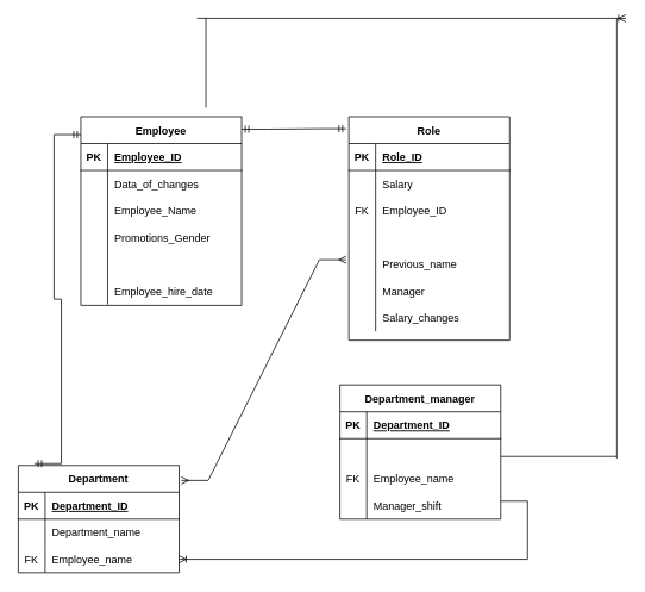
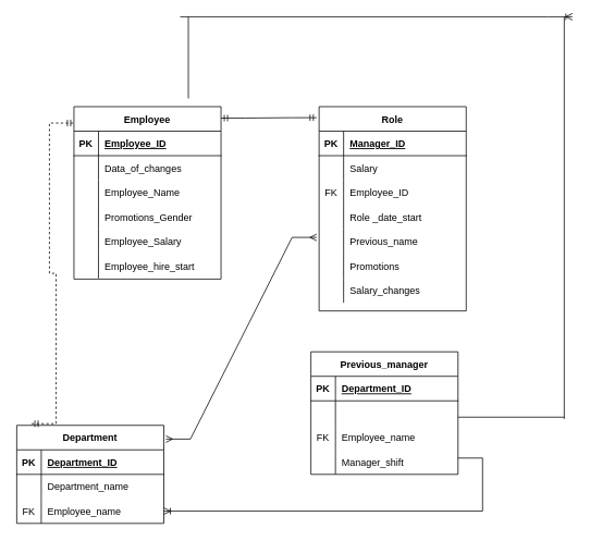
  <mxCell id="0" />
  <mxCell id="1" parent="0" />
  <mxCell id="2" value="Employee" style="shape=table;startSize=30;container=1;collapsible=1;childLayout=tableLayout;fixedRows=1;rowLines=0;fontStyle=1;align=center;resizeLast=1;" parent="1" vertex="1"><mxGeometry x="90" y="130" width="180" height="211" as="geometry" /></mxCell>
  <mxCell id="3" value="" style="shape=partialRectangle;collapsible=0;dropTarget=0;pointerEvents=0;fillColor=none;top=0;left=0;bottom=1;right=0;points=[[0,0.5],[1,0.5]];portConstraint=eastwest;" parent="2" vertex="1"><mxGeometry y="30" width="180" height="30" as="geometry" /></mxCell>
  <mxCell id="4" value="PK" style="shape=partialRectangle;connectable=0;fillColor=none;top=0;left=0;bottom=0;right=0;fontStyle=1;overflow=hidden;" parent="3" vertex="1"><mxGeometry width="30" height="30" as="geometry"><mxRectangle width="30" height="30" as="alternateBounds" /></mxGeometry></mxCell>
  <mxCell id="5" value="Employee_ID" style="shape=partialRectangle;connectable=0;fillColor=none;top=0;left=0;bottom=0;right=0;align=left;spacingLeft=6;fontStyle=5;overflow=hidden;" parent="3" vertex="1"><mxGeometry x="30" width="150" height="30" as="geometry"><mxRectangle width="150" height="30" as="alternateBounds" /></mxGeometry></mxCell>
  <mxCell id="6" value="" style="shape=partialRectangle;collapsible=0;dropTarget=0;pointerEvents=0;fillColor=none;top=0;left=0;bottom=0;right=0;points=[[0,0.5],[1,0.5]];portConstraint=eastwest;" parent="2" vertex="1"><mxGeometry y="60" width="180" height="30" as="geometry" /></mxCell>
  <mxCell id="7" value="" style="shape=partialRectangle;connectable=0;fillColor=none;top=0;left=0;bottom=0;right=0;editable=1;overflow=hidden;" parent="6" vertex="1"><mxGeometry width="30" height="30" as="geometry"><mxRectangle width="30" height="30" as="alternateBounds" /></mxGeometry></mxCell>
  <mxCell id="8" value="Data_of_changes" style="shape=partialRectangle;connectable=0;fillColor=none;top=0;left=0;bottom=0;right=0;align=left;spacingLeft=6;overflow=hidden;" parent="6" vertex="1"><mxGeometry x="30" width="150" height="30" as="geometry"><mxRectangle width="150" height="30" as="alternateBounds" /></mxGeometry></mxCell>
  <mxCell id="9" style="shape=partialRectangle;collapsible=0;dropTarget=0;pointerEvents=0;fillColor=none;top=0;left=0;bottom=0;right=0;points=[[0,0.5],[1,0.5]];portConstraint=eastwest;" parent="2" vertex="1"><mxGeometry y="90" width="180" height="30" as="geometry" /></mxCell>
  <mxCell id="10" style="shape=partialRectangle;connectable=0;fillColor=none;top=0;left=0;bottom=0;right=0;editable=1;overflow=hidden;" parent="9" vertex="1"><mxGeometry width="30" height="30" as="geometry"><mxRectangle width="30" height="30" as="alternateBounds" /></mxGeometry></mxCell>
  <mxCell id="11" value="Employee_Name" style="shape=partialRectangle;connectable=0;fillColor=none;top=0;left=0;bottom=0;right=0;align=left;spacingLeft=6;overflow=hidden;" parent="9" vertex="1"><mxGeometry x="30" width="150" height="30" as="geometry"><mxRectangle width="150" height="30" as="alternateBounds" /></mxGeometry></mxCell>
  <mxCell id="12" style="shape=partialRectangle;collapsible=0;dropTarget=0;pointerEvents=0;fillColor=none;top=0;left=0;bottom=0;right=0;points=[[0,0.5],[1,0.5]];portConstraint=eastwest;" parent="2" vertex="1"><mxGeometry y="120" width="180" height="30" as="geometry" /></mxCell>
  <mxCell id="13" style="shape=partialRectangle;connectable=0;fillColor=none;top=0;left=0;bottom=0;right=0;editable=1;overflow=hidden;" parent="12" vertex="1"><mxGeometry width="30" height="30" as="geometry"><mxRectangle width="30" height="30" as="alternateBounds" /></mxGeometry></mxCell>
  <mxCell id="14" value="Promotions_Gender" style="shape=partialRectangle;connectable=0;fillColor=none;top=0;left=0;bottom=0;right=0;align=left;spacingLeft=6;overflow=hidden;" parent="12" vertex="1"><mxGeometry x="30" width="150" height="30" as="geometry"><mxRectangle width="150" height="30" as="alternateBounds" /></mxGeometry></mxCell>
  <mxCell id="15" style="shape=partialRectangle;collapsible=0;dropTarget=0;pointerEvents=0;fillColor=none;top=0;left=0;bottom=0;right=0;points=[[0,0.5],[1,0.5]];portConstraint=eastwest;" parent="2" vertex="1"><mxGeometry y="150" width="180" height="30" as="geometry" /></mxCell>
  <mxCell id="16" style="shape=partialRectangle;connectable=0;fillColor=none;top=0;left=0;bottom=0;right=0;editable=1;overflow=hidden;" parent="15" vertex="1"><mxGeometry width="30" height="30" as="geometry"><mxRectangle width="30" height="30" as="alternateBounds" /></mxGeometry></mxCell>
+ <mxCell id="17" value="Employee_Salary" style="shape=partialRectangle;connectable=0;fillColor=none;top=0;left=0;bottom=0;right=0;align=left;spacingLeft=6;overflow=hidden;" parent="15" vertex="1"><mxGeometry x="30" width="150" height="30" as="geometry"><mxRectangle width="150" height="30" as="alternateBounds" /></mxGeometry></mxCell>
  <mxCell id="18" style="shape=partialRectangle;collapsible=0;dropTarget=0;pointerEvents=0;fillColor=none;top=0;left=0;bottom=0;right=0;points=[[0,0.5],[1,0.5]];portConstraint=eastwest;" parent="2" vertex="1"><mxGeometry y="180" width="180" height="30" as="geometry" /></mxCell>
  <mxCell id="19" style="shape=partialRectangle;connectable=0;fillColor=none;top=0;left=0;bottom=0;right=0;editable=1;overflow=hidden;" parent="18" vertex="1"><mxGeometry width="30" height="30" as="geometry"><mxRectangle width="30" height="30" as="alternateBounds" /></mxGeometry></mxCell>
- <mxCell id="20" value="Employee_hire_date" style="shape=partialRectangle;connectable=0;fillColor=none;top=0;left=0;bottom=0;right=0;align=left;spacingLeft=6;overflow=hidden;" parent="18" vertex="1"><mxGeometry x="30" width="150" height="30" as="geometry"><mxRectangle width="150" height="30" as="alternateBounds" /></mxGeometry></mxCell>
+ <mxCell id="20" value="Employee_hire_start" style="shape=partialRectangle;connectable=0;fillColor=none;top=0;left=0;bottom=0;right=0;align=left;spacingLeft=6;overflow=hidden;" parent="18" vertex="1"><mxGeometry x="30" width="150" height="30" as="geometry"><mxRectangle width="150" height="30" as="alternateBounds" /></mxGeometry></mxCell>
  <mxCell id="21" value="Role" style="shape=table;startSize=30;container=1;collapsible=1;childLayout=tableLayout;fixedRows=1;rowLines=0;fontStyle=1;align=center;resizeLast=1;" parent="1" vertex="1"><mxGeometry x="390" y="130" width="180" height="250" as="geometry" /></mxCell>
  <mxCell id="22" value="" style="shape=partialRectangle;collapsible=0;dropTarget=0;pointerEvents=0;fillColor=none;top=0;left=0;bottom=1;right=0;points=[[0,0.5],[1,0.5]];portConstraint=eastwest;" parent="21" vertex="1"><mxGeometry y="30" width="180" height="30" as="geometry" /></mxCell>
  <mxCell id="23" value="PK" style="shape=partialRectangle;connectable=0;fillColor=none;top=0;left=0;bottom=0;right=0;fontStyle=1;overflow=hidden;" parent="22" vertex="1"><mxGeometry width="30" height="30" as="geometry"><mxRectangle width="30" height="30" as="alternateBounds" /></mxGeometry></mxCell>
- <mxCell id="24" value="Role_ID" style="shape=partialRectangle;connectable=0;fillColor=none;top=0;left=0;bottom=0;right=0;align=left;spacingLeft=6;fontStyle=5;overflow=hidden;" parent="22" vertex="1"><mxGeometry x="30" width="150" height="30" as="geometry"><mxRectangle width="150" height="30" as="alternateBounds" /></mxGeometry></mxCell>
+ <mxCell id="24" value="Manager_ID" style="shape=partialRectangle;connectable=0;fillColor=none;top=0;left=0;bottom=0;right=0;align=left;spacingLeft=6;fontStyle=5;overflow=hidden;" parent="22" vertex="1"><mxGeometry x="30" width="150" height="30" as="geometry"><mxRectangle width="150" height="30" as="alternateBounds" /></mxGeometry></mxCell>
  <mxCell id="25" value="" style="shape=partialRectangle;collapsible=0;dropTarget=0;pointerEvents=0;fillColor=none;top=0;left=0;bottom=0;right=0;points=[[0,0.5],[1,0.5]];portConstraint=eastwest;" parent="21" vertex="1"><mxGeometry y="60" width="180" height="30" as="geometry" /></mxCell>
  <mxCell id="26" value="" style="shape=partialRectangle;connectable=0;fillColor=none;top=0;left=0;bottom=0;right=0;editable=1;overflow=hidden;" parent="25" vertex="1"><mxGeometry width="30" height="30" as="geometry"><mxRectangle width="30" height="30" as="alternateBounds" /></mxGeometry></mxCell>
  <mxCell id="27" value="Salary" style="shape=partialRectangle;connectable=0;fillColor=none;top=0;left=0;bottom=0;right=0;align=left;spacingLeft=6;overflow=hidden;" parent="25" vertex="1"><mxGeometry x="30" width="150" height="30" as="geometry"><mxRectangle width="150" height="30" as="alternateBounds" /></mxGeometry></mxCell>
  <mxCell id="28" style="shape=partialRectangle;collapsible=0;dropTarget=0;pointerEvents=0;fillColor=none;top=0;left=0;bottom=0;right=0;points=[[0,0.5],[1,0.5]];portConstraint=eastwest;" parent="21" vertex="1"><mxGeometry y="90" width="180" height="30" as="geometry" /></mxCell>
  <mxCell id="29" value="FK" style="shape=partialRectangle;connectable=0;fillColor=none;top=0;left=0;bottom=0;right=0;editable=1;overflow=hidden;" parent="28" vertex="1"><mxGeometry width="30" height="30" as="geometry"><mxRectangle width="30" height="30" as="alternateBounds" /></mxGeometry></mxCell>
  <mxCell id="30" value="Employee_ID" style="shape=partialRectangle;connectable=0;fillColor=none;top=0;left=0;bottom=0;right=0;align=left;spacingLeft=6;overflow=hidden;" parent="28" vertex="1"><mxGeometry x="30" width="150" height="30" as="geometry"><mxRectangle width="150" height="30" as="alternateBounds" /></mxGeometry></mxCell>
  <mxCell id="31" value="" style="shape=partialRectangle;collapsible=0;dropTarget=0;pointerEvents=0;fillColor=none;top=0;left=0;bottom=0;right=0;points=[[0,0.5],[1,0.5]];portConstraint=eastwest;" parent="21" vertex="1"><mxGeometry y="120" width="180" height="30" as="geometry" /></mxCell>
  <mxCell id="32" value="" style="shape=partialRectangle;connectable=0;fillColor=none;top=0;left=0;bottom=0;right=0;editable=1;overflow=hidden;" parent="31" vertex="1"><mxGeometry width="30" height="30" as="geometry"><mxRectangle width="30" height="30" as="alternateBounds" /></mxGeometry></mxCell>
+ <mxCell id="33" value="Role _date_start" style="shape=partialRectangle;connectable=0;fillColor=none;top=0;left=0;bottom=0;right=0;align=left;spacingLeft=6;overflow=hidden;" parent="31" vertex="1"><mxGeometry x="30" width="150" height="30" as="geometry"><mxRectangle width="150" height="30" as="alternateBounds" /></mxGeometry></mxCell>
  <mxCell id="34" value="" style="shape=partialRectangle;collapsible=0;dropTarget=0;pointerEvents=0;fillColor=none;top=0;left=0;bottom=0;right=0;points=[[0,0.5],[1,0.5]];portConstraint=eastwest;" parent="21" vertex="1"><mxGeometry y="150" width="180" height="30" as="geometry" /></mxCell>
  <mxCell id="35" value="" style="shape=partialRectangle;connectable=0;fillColor=none;top=0;left=0;bottom=0;right=0;editable=1;overflow=hidden;" parent="34" vertex="1"><mxGeometry width="30" height="30" as="geometry"><mxRectangle width="30" height="30" as="alternateBounds" /></mxGeometry></mxCell>
  <mxCell id="36" value="Previous_name" style="shape=partialRectangle;connectable=0;fillColor=none;top=0;left=0;bottom=0;right=0;align=left;spacingLeft=6;overflow=hidden;" parent="34" vertex="1"><mxGeometry x="30" width="150" height="30" as="geometry"><mxRectangle width="150" height="30" as="alternateBounds" /></mxGeometry></mxCell>
  <mxCell id="37" style="shape=partialRectangle;collapsible=0;dropTarget=0;pointerEvents=0;fillColor=none;top=0;left=0;bottom=0;right=0;points=[[0,0.5],[1,0.5]];portConstraint=eastwest;" parent="21" vertex="1"><mxGeometry y="180" width="180" height="30" as="geometry" /></mxCell>
  <mxCell id="38" style="shape=partialRectangle;connectable=0;fillColor=none;top=0;left=0;bottom=0;right=0;editable=1;overflow=hidden;" parent="37" vertex="1"><mxGeometry width="30" height="30" as="geometry"><mxRectangle width="30" height="30" as="alternateBounds" /></mxGeometry></mxCell>
- <mxCell id="39" value="Manager" style="shape=partialRectangle;connectable=0;fillColor=none;top=0;left=0;bottom=0;right=0;align=left;spacingLeft=6;overflow=hidden;" parent="37" vertex="1"><mxGeometry x="30" width="150" height="30" as="geometry"><mxRectangle width="150" height="30" as="alternateBounds" /></mxGeometry></mxCell>
+ <mxCell id="39" value="Promotions" style="shape=partialRectangle;connectable=0;fillColor=none;top=0;left=0;bottom=0;right=0;align=left;spacingLeft=6;overflow=hidden;" parent="37" vertex="1"><mxGeometry x="30" width="150" height="30" as="geometry"><mxRectangle width="150" height="30" as="alternateBounds" /></mxGeometry></mxCell>
  <mxCell id="40" style="shape=partialRectangle;collapsible=0;dropTarget=0;pointerEvents=0;fillColor=none;top=0;left=0;bottom=0;right=0;points=[[0,0.5],[1,0.5]];portConstraint=eastwest;" parent="21" vertex="1"><mxGeometry y="210" width="180" height="30" as="geometry" /></mxCell>
  <mxCell id="41" style="shape=partialRectangle;connectable=0;fillColor=none;top=0;left=0;bottom=0;right=0;editable=1;overflow=hidden;" parent="40" vertex="1"><mxGeometry width="30" height="30" as="geometry"><mxRectangle width="30" height="30" as="alternateBounds" /></mxGeometry></mxCell>
  <mxCell id="42" value="Salary_changes" style="shape=partialRectangle;connectable=0;fillColor=none;top=0;left=0;bottom=0;right=0;align=left;spacingLeft=6;overflow=hidden;" parent="40" vertex="1"><mxGeometry x="30" width="150" height="30" as="geometry"><mxRectangle width="150" height="30" as="alternateBounds" /></mxGeometry></mxCell>
- <mxCell id="43" value="Department_manager" style="shape=table;startSize=30;container=1;collapsible=1;childLayout=tableLayout;fixedRows=1;rowLines=0;fontStyle=1;align=center;resizeLast=1;" parent="1" vertex="1"><mxGeometry x="380" y="430" width="180" height="150" as="geometry" /></mxCell>
+ <mxCell id="43" value="Previous_manager" style="shape=table;startSize=30;container=1;collapsible=1;childLayout=tableLayout;fixedRows=1;rowLines=0;fontStyle=1;align=center;resizeLast=1;" parent="1" vertex="1"><mxGeometry x="380" y="430" width="180" height="150" as="geometry" /></mxCell>
  <mxCell id="44" value="" style="shape=partialRectangle;collapsible=0;dropTarget=0;pointerEvents=0;fillColor=none;top=0;left=0;bottom=1;right=0;points=[[0,0.5],[1,0.5]];portConstraint=eastwest;" parent="43" vertex="1"><mxGeometry y="30" width="180" height="30" as="geometry" /></mxCell>
  <mxCell id="45" value="PK" style="shape=partialRectangle;connectable=0;fillColor=none;top=0;left=0;bottom=0;right=0;fontStyle=1;overflow=hidden;" parent="44" vertex="1"><mxGeometry width="30" height="30" as="geometry"><mxRectangle width="30" height="30" as="alternateBounds" /></mxGeometry></mxCell>
  <mxCell id="46" value="Department_ID" style="shape=partialRectangle;connectable=0;fillColor=none;top=0;left=0;bottom=0;right=0;align=left;spacingLeft=6;fontStyle=5;overflow=hidden;" parent="44" vertex="1"><mxGeometry x="30" width="150" height="30" as="geometry"><mxRectangle width="150" height="30" as="alternateBounds" /></mxGeometry></mxCell>
  <mxCell id="47" value="" style="shape=partialRectangle;collapsible=0;dropTarget=0;pointerEvents=0;fillColor=none;top=0;left=0;bottom=0;right=0;points=[[0,0.5],[1,0.5]];portConstraint=eastwest;" parent="43" vertex="1"><mxGeometry y="60" width="180" height="30" as="geometry" /></mxCell>
  <mxCell id="48" value="" style="shape=partialRectangle;connectable=0;fillColor=none;top=0;left=0;bottom=0;right=0;editable=1;overflow=hidden;" parent="47" vertex="1"><mxGeometry width="30" height="30" as="geometry"><mxRectangle width="30" height="30" as="alternateBounds" /></mxGeometry></mxCell>
  <mxCell id="49" value="" style="shape=partialRectangle;connectable=0;fillColor=none;top=0;left=0;bottom=0;right=0;align=left;spacingLeft=6;overflow=hidden;" parent="47" vertex="1"><mxGeometry x="30" width="150" height="30" as="geometry"><mxRectangle width="150" height="30" as="alternateBounds" /></mxGeometry></mxCell>
  <mxCell id="50" value="" style="shape=partialRectangle;collapsible=0;dropTarget=0;pointerEvents=0;fillColor=none;top=0;left=0;bottom=0;right=0;points=[[0,0.5],[1,0.5]];portConstraint=eastwest;" parent="43" vertex="1"><mxGeometry y="90" width="180" height="30" as="geometry" /></mxCell>
  <mxCell id="51" value="FK" style="shape=partialRectangle;connectable=0;fillColor=none;top=0;left=0;bottom=0;right=0;editable=1;overflow=hidden;" parent="50" vertex="1"><mxGeometry width="30" height="30" as="geometry"><mxRectangle width="30" height="30" as="alternateBounds" /></mxGeometry></mxCell>
  <mxCell id="52" value="Employee_name" style="shape=partialRectangle;connectable=0;fillColor=none;top=0;left=0;bottom=0;right=0;align=left;spacingLeft=6;overflow=hidden;" parent="50" vertex="1"><mxGeometry x="30" width="150" height="30" as="geometry"><mxRectangle width="150" height="30" as="alternateBounds" /></mxGeometry></mxCell>
  <mxCell id="53" style="shape=partialRectangle;collapsible=0;dropTarget=0;pointerEvents=0;fillColor=none;top=0;left=0;bottom=0;right=0;points=[[0,0.5],[1,0.5]];portConstraint=eastwest;" parent="43" vertex="1"><mxGeometry y="120" width="180" height="30" as="geometry" /></mxCell>
  <mxCell id="54" value="" style="shape=partialRectangle;connectable=0;fillColor=none;top=0;left=0;bottom=0;right=0;editable=1;overflow=hidden;" parent="53" vertex="1"><mxGeometry width="30" height="30" as="geometry"><mxRectangle width="30" height="30" as="alternateBounds" /></mxGeometry></mxCell>
  <mxCell id="55" value="" style="shape=partialRectangle;connectable=0;fillColor=none;top=0;left=0;bottom=0;right=0;align=left;spacingLeft=6;overflow=hidden;" parent="53" vertex="1"><mxGeometry x="30" width="150" height="30" as="geometry"><mxRectangle width="150" height="30" as="alternateBounds" /></mxGeometry></mxCell>
  <mxCell id="56" value="Department" style="shape=table;startSize=30;container=1;collapsible=1;childLayout=tableLayout;fixedRows=1;rowLines=0;fontStyle=1;align=center;resizeLast=1;" parent="1" vertex="1"><mxGeometry x="20" y="520" width="180" height="120" as="geometry" /></mxCell>
  <mxCell id="57" value="" style="shape=partialRectangle;collapsible=0;dropTarget=0;pointerEvents=0;fillColor=none;top=0;left=0;bottom=1;right=0;points=[[0,0.5],[1,0.5]];portConstraint=eastwest;" parent="56" vertex="1"><mxGeometry y="30" width="180" height="30" as="geometry" /></mxCell>
  <mxCell id="58" value="PK" style="shape=partialRectangle;connectable=0;fillColor=none;top=0;left=0;bottom=0;right=0;fontStyle=1;overflow=hidden;" parent="57" vertex="1"><mxGeometry width="30" height="30" as="geometry"><mxRectangle width="30" height="30" as="alternateBounds" /></mxGeometry></mxCell>
  <mxCell id="59" value="Department_ID" style="shape=partialRectangle;connectable=0;fillColor=none;top=0;left=0;bottom=0;right=0;align=left;spacingLeft=6;fontStyle=5;overflow=hidden;" parent="57" vertex="1"><mxGeometry x="30" width="150" height="30" as="geometry"><mxRectangle width="150" height="30" as="alternateBounds" /></mxGeometry></mxCell>
  <mxCell id="60" value="" style="shape=partialRectangle;collapsible=0;dropTarget=0;pointerEvents=0;fillColor=none;top=0;left=0;bottom=0;right=0;points=[[0,0.5],[1,0.5]];portConstraint=eastwest;" parent="56" vertex="1"><mxGeometry y="60" width="180" height="30" as="geometry" /></mxCell>
  <mxCell id="61" value="" style="shape=partialRectangle;connectable=0;fillColor=none;top=0;left=0;bottom=0;right=0;editable=1;overflow=hidden;" parent="60" vertex="1"><mxGeometry width="30" height="30" as="geometry"><mxRectangle width="30" height="30" as="alternateBounds" /></mxGeometry></mxCell>
  <mxCell id="62" value="Department_name" style="shape=partialRectangle;connectable=0;fillColor=none;top=0;left=0;bottom=0;right=0;align=left;spacingLeft=6;overflow=hidden;" parent="60" vertex="1"><mxGeometry x="30" width="150" height="30" as="geometry"><mxRectangle width="150" height="30" as="alternateBounds" /></mxGeometry></mxCell>
  <mxCell id="63" value="" style="shape=partialRectangle;collapsible=0;dropTarget=0;pointerEvents=0;fillColor=none;top=0;left=0;bottom=0;right=0;points=[[0,0.5],[1,0.5]];portConstraint=eastwest;" parent="56" vertex="1"><mxGeometry y="90" width="180" height="30" as="geometry" /></mxCell>
  <mxCell id="64" value="FK" style="shape=partialRectangle;connectable=0;fillColor=none;top=0;left=0;bottom=0;right=0;editable=1;overflow=hidden;" parent="63" vertex="1"><mxGeometry width="30" height="30" as="geometry"><mxRectangle width="30" height="30" as="alternateBounds" /></mxGeometry></mxCell>
  <mxCell id="65" value="Employee_name" style="shape=partialRectangle;connectable=0;fillColor=none;top=0;left=0;bottom=0;right=0;align=left;spacingLeft=6;overflow=hidden;" parent="63" vertex="1"><mxGeometry x="30" width="150" height="30" as="geometry"><mxRectangle width="150" height="30" as="alternateBounds" /></mxGeometry></mxCell>
  <mxCell id="66" value="" style="edgeStyle=entityRelationEdgeStyle;fontSize=12;html=1;endArrow=ERoneToMany;rounded=0;" parent="1" edge="1"><mxGeometry width="100" height="100" relative="1" as="geometry"><mxPoint x="220" y="20" as="sourcePoint" /><mxPoint x="700" y="20" as="targetPoint" /></mxGeometry></mxCell>
  <mxCell id="67" value="" style="edgeStyle=entityRelationEdgeStyle;fontSize=12;html=1;endArrow=ERmany;startArrow=ERmany;rounded=0;exitX=1.014;exitY=0.14;exitDx=0;exitDy=0;exitPerimeter=0;" parent="1" source="56" edge="1"><mxGeometry width="100" height="100" relative="1" as="geometry"><mxPoint x="280" y="420" as="sourcePoint" /><mxPoint x="387" y="290" as="targetPoint" /></mxGeometry></mxCell>
  <mxCell id="68" value="" style="edgeStyle=entityRelationEdgeStyle;fontSize=12;html=1;endArrow=ERmandOne;startArrow=ERmandOne;rounded=0;entryX=-0.017;entryY=0.054;entryDx=0;entryDy=0;entryPerimeter=0;" parent="1" target="21" edge="1"><mxGeometry width="100" height="100" relative="1" as="geometry"><mxPoint x="270" y="144" as="sourcePoint" /><mxPoint x="380" y="320" as="targetPoint" /></mxGeometry></mxCell>
- <mxCell id="69" value="" style="edgeStyle=entityRelationEdgeStyle;fontSize=12;html=1;endArrow=ERmandOne;startArrow=ERmandOne;rounded=0;entryX=0;entryY=0.095;entryDx=0;entryDy=0;entryPerimeter=0;exitX=0.101;exitY=-0.017;exitDx=0;exitDy=0;exitPerimeter=0;" parent="1" source="56" target="2" edge="1"><mxGeometry width="100" height="100" relative="1" as="geometry"><mxPoint x="30" y="510" as="sourcePoint" /><mxPoint x="170" y="401" as="targetPoint" /></mxGeometry></mxCell>
+ <mxCell id="69" value="" style="edgeStyle=entityRelationEdgeStyle;fontSize=12;html=1;endArrow=ERmandOne;startArrow=ERmandOne;rounded=0;entryX=0;entryY=0.095;entryDx=0;entryDy=0;entryPerimeter=0;exitX=0.101;exitY=-0.017;exitDx=0;exitDy=0;exitPerimeter=0;dashed=1;" parent="1" source="56" target="2" edge="1"><mxGeometry width="100" height="100" relative="1" as="geometry"><mxPoint x="30" y="510" as="sourcePoint" /><mxPoint x="170" y="401" as="targetPoint" /></mxGeometry></mxCell>
  <mxCell id="70" value="Manager_shift" style="shape=partialRectangle;connectable=0;fillColor=none;top=0;left=0;bottom=0;right=0;align=left;spacingLeft=6;overflow=hidden;" parent="1" vertex="1"><mxGeometry x="410" y="550" width="150" height="30" as="geometry"><mxRectangle width="150" height="30" as="alternateBounds" /></mxGeometry></mxCell>
  <mxCell id="71" value="" style="endArrow=none;html=1;rounded=0;" edge="1" parent="1"><mxGeometry relative="1" as="geometry"><mxPoint x="690" y="20" as="sourcePoint" /><mxPoint x="690" y="512.222" as="targetPoint" /></mxGeometry></mxCell>
  <mxCell id="72" value="" style="endArrow=none;html=1;rounded=0;" edge="1" parent="1"><mxGeometry relative="1" as="geometry"><mxPoint x="560" y="510" as="sourcePoint" /><mxPoint x="690" y="510" as="targetPoint" /></mxGeometry></mxCell>
  <mxCell id="73" value="" style="endArrow=none;html=1;rounded=0;" edge="1" parent="1"><mxGeometry relative="1" as="geometry"><mxPoint x="230" y="20" as="sourcePoint" /><mxPoint x="230" y="120" as="targetPoint" /></mxGeometry></mxCell>
  <mxCell id="74" value="" style="edgeStyle=entityRelationEdgeStyle;fontSize=12;html=1;endArrow=ERoneToMany;rounded=0;entryX=1;entryY=0.5;entryDx=0;entryDy=0;" edge="1" parent="1" target="63"><mxGeometry width="100" height="100" relative="1" as="geometry"><mxPoint x="560" as="sourcePoint" y="560" /><mxPoint x="620" y="340" as="targetPoint" /></mxGeometry></mxCell>
